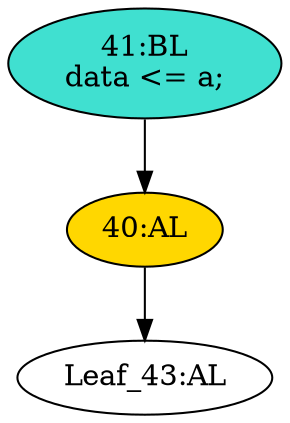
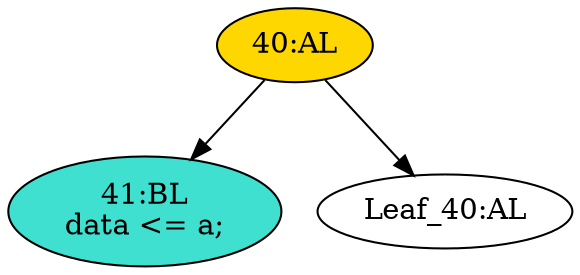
  strict digraph {
    node [style=filled]
    edge [cond="[]" lineno=None]
    n1 [ast="<pyverilog.vparser.ast.Always object at 0x7f2fa37ae0d0>" clk_sens=False fillcolor=gold label="40:AL" sens="['a']" statements="[]" typ=Always use_var="['a']"]
    n2 [ast="<pyverilog.vparser.ast.Block object at 0x7f2fa37ae210>" fillcolor=turquoise label="41:BL\ndata <= a;" statements="[<pyverilog.vparser.ast.NonblockingSubstitution object at 0x7f2fa37ae250>]" typ=Block]
-   n3 [def_var="['data']" label="Leaf_43:AL" style=""]
-   n2 -> n1
+   n3 [def_var="['data']" label="Leaf_40:AL" style=""]
+   n1 -> n2
    n1 -> n3
  }
